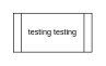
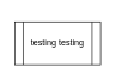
  <mxCell id="0" />
  <mxCell id="1" parent="0" />
- <mxCell id="2" value="testing testing" style="shape=process;whiteSpace=wrap;html=1;backgroundOutline=1;" vertex="1" parent="1"><mxGeometry x="20" y="20" width="120" height="60" as="geometry" /></mxCell>
+ <mxCell id="2" value="testing testing" style="shape=process;whiteSpace=wrap;html=1;backgroundOutline=1;" vertex="1" parent="1"><mxGeometry x="20" y="30" width="120" height="60" as="geometry" /></mxCell>
